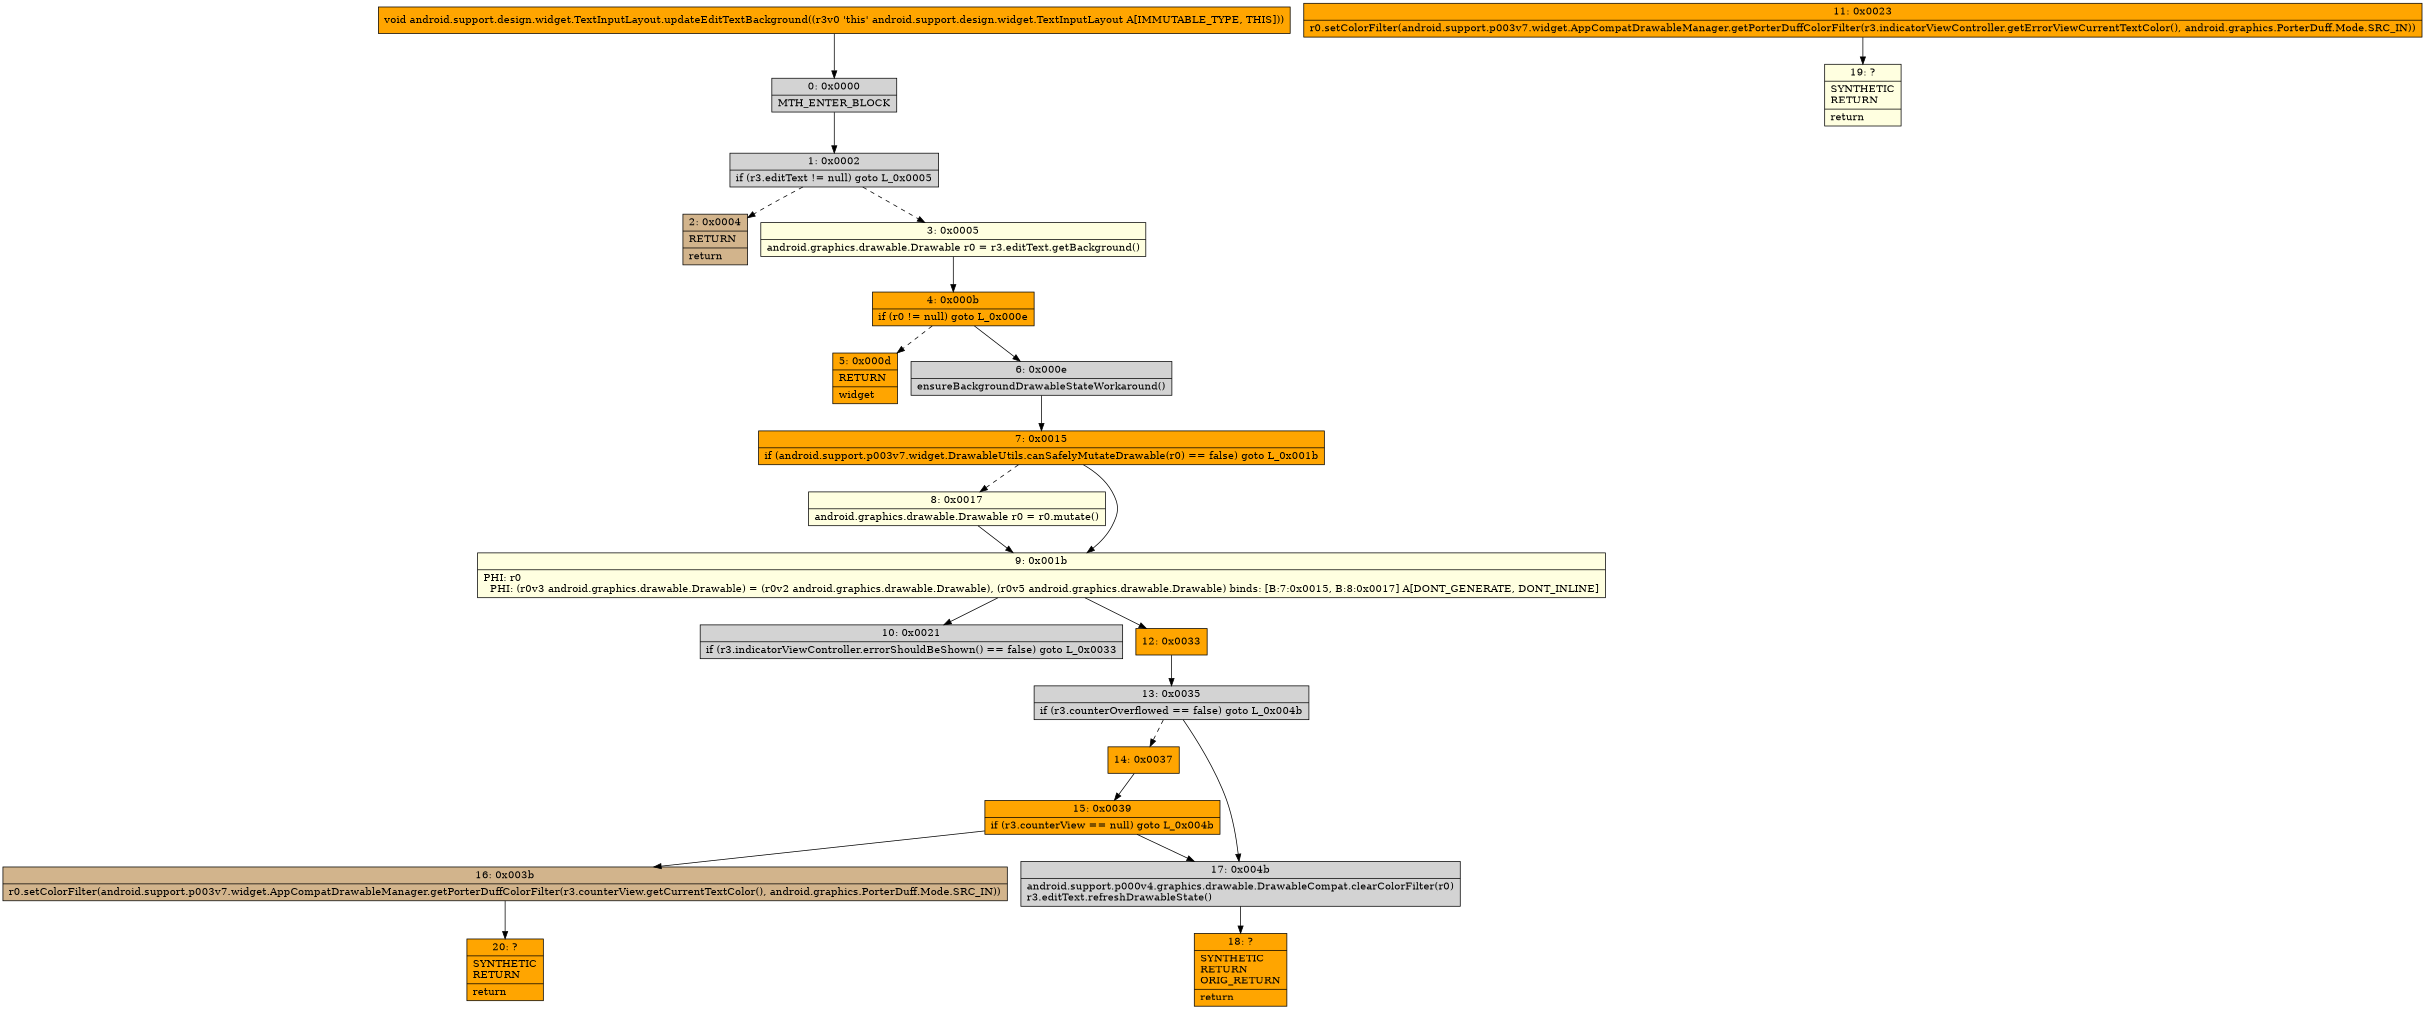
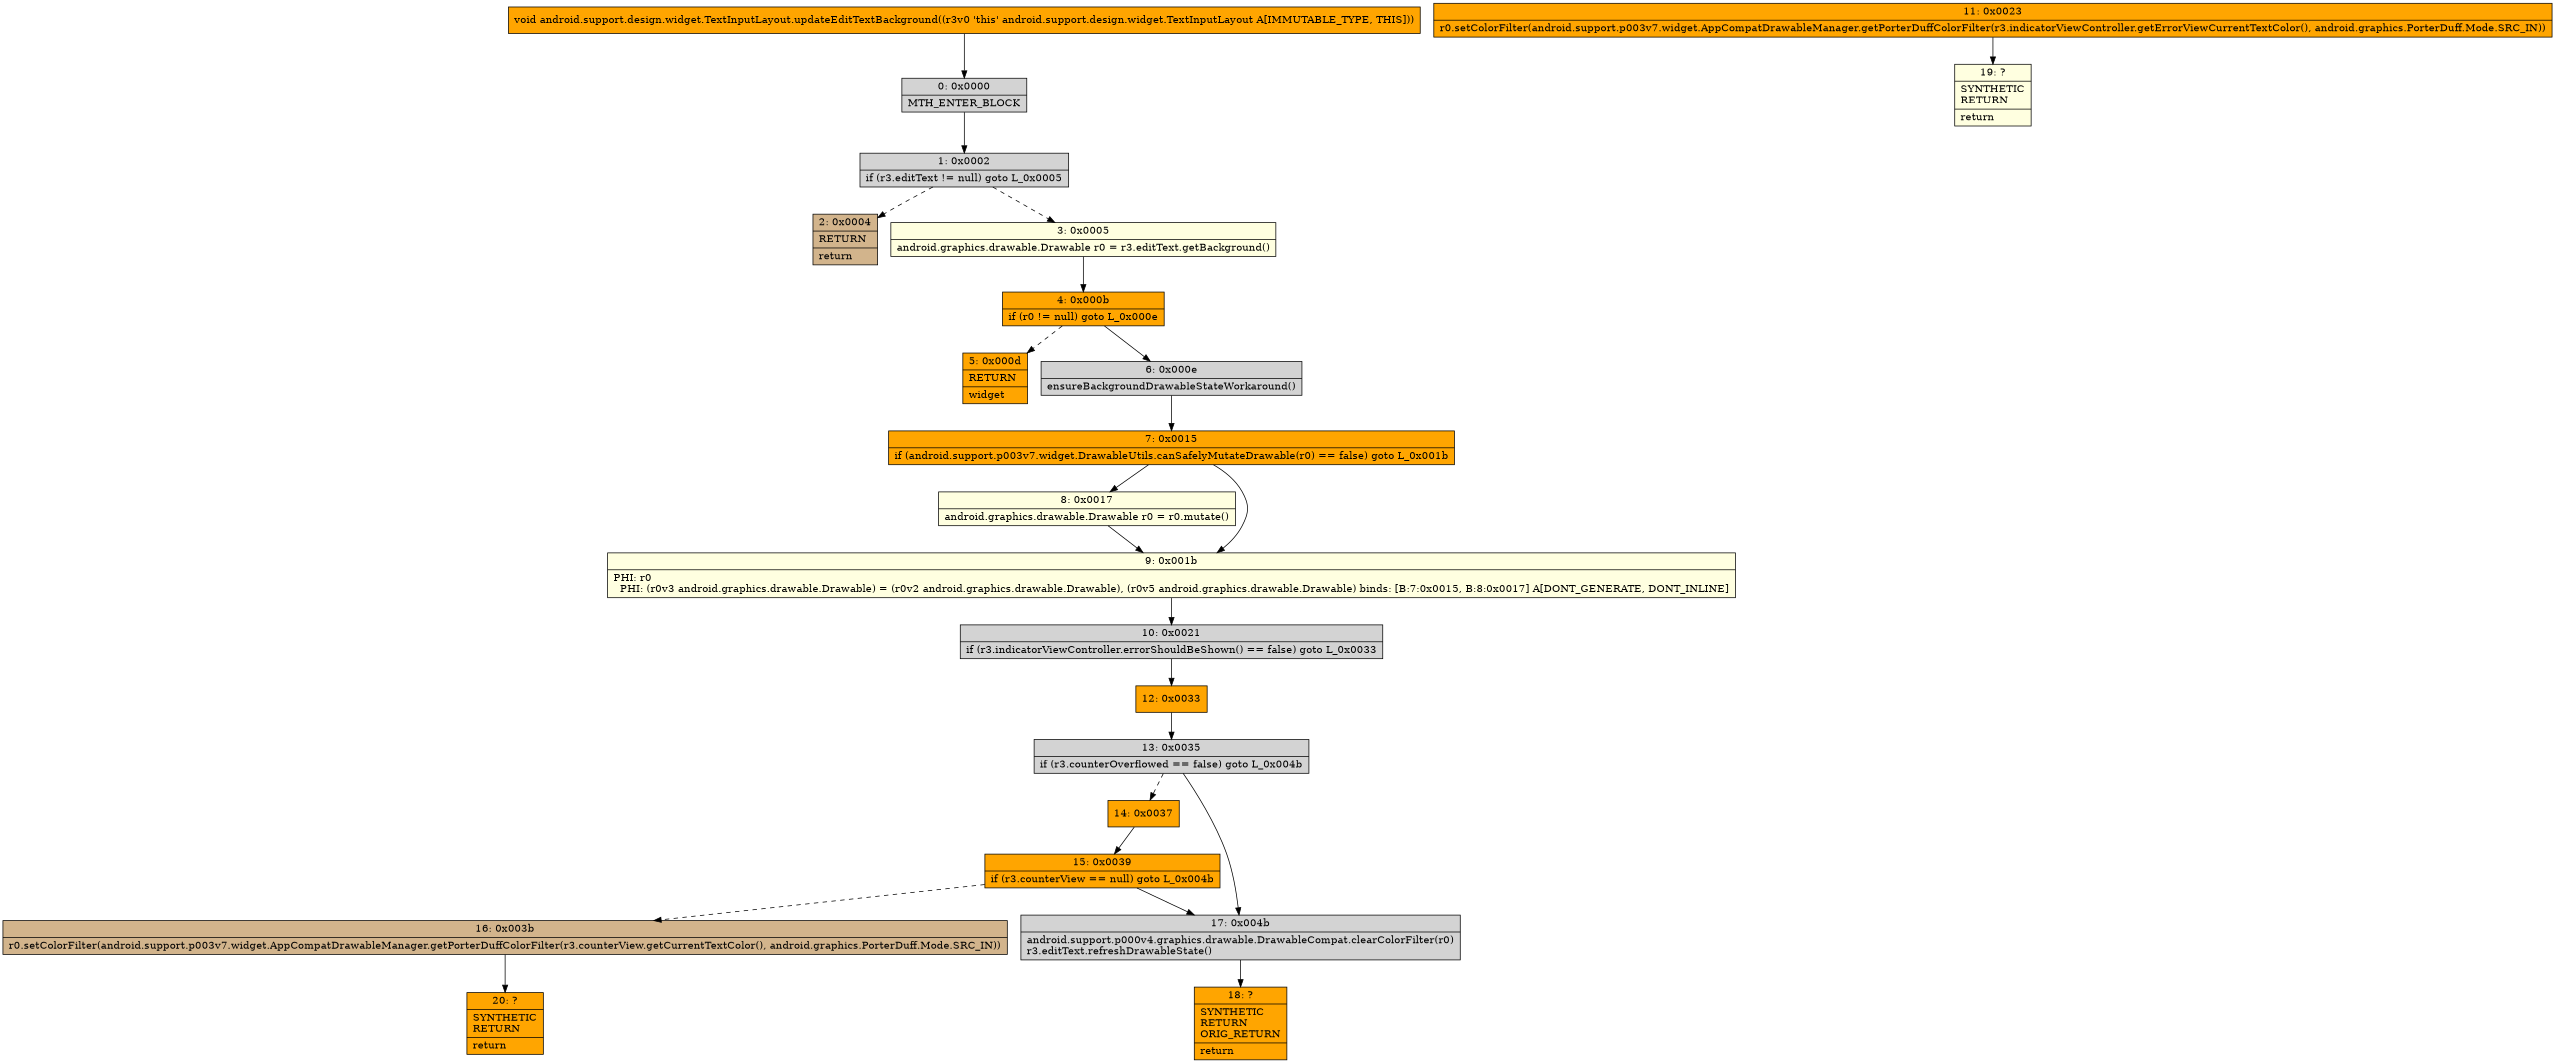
  digraph {
    node [fillcolor=orange shape=record style=filled]
    n1 [fillcolor=lightgrey label="{0\:\ 0x0000|MTH_ENTER_BLOCK\l}"]
    n2 [fillcolor=lightgrey label="{1\:\ 0x0002|if (r3.editText != null) goto L_0x0005\l}"]
    n3 [fillcolor=tan label="{2\:\ 0x0004|RETURN\l|return\l}"]
    n4 [fillcolor=lightyellow label="{3\:\ 0x0005|android.graphics.drawable.Drawable r0 = r3.editText.getBackground()\l}"]
    n5 [label="{4\:\ 0x000b|if (r0 != null) goto L_0x000e\l}"]
    n6 [label="{5\:\ 0x000d|RETURN\l|widget\l}"]
    n7 [fillcolor=lightgrey label="{6\:\ 0x000e|ensureBackgroundDrawableStateWorkaround()\l}"]
    n8 [label="{7\:\ 0x0015|if (android.support.p003v7.widget.DrawableUtils.canSafelyMutateDrawable(r0) == false) goto L_0x001b\l}"]
    n9 [fillcolor=lightyellow label="{8\:\ 0x0017|android.graphics.drawable.Drawable r0 = r0.mutate()\l}"]
    n10 [fillcolor=lightyellow label="{9\:\ 0x001b|PHI: r0 \l  PHI: (r0v3 android.graphics.drawable.Drawable) = (r0v2 android.graphics.drawable.Drawable), (r0v5 android.graphics.drawable.Drawable) binds: [B:7:0x0015, B:8:0x0017] A[DONT_GENERATE, DONT_INLINE]\l}"]
    n11 [fillcolor=lightgrey label="{10\:\ 0x0021|if (r3.indicatorViewController.errorShouldBeShown() == false) goto L_0x0033\l}"]
    n12 [label="{12\:\ 0x0033}"]
    n13 [label="{11\:\ 0x0023|r0.setColorFilter(android.support.p003v7.widget.AppCompatDrawableManager.getPorterDuffColorFilter(r3.indicatorViewController.getErrorViewCurrentTextColor(), android.graphics.PorterDuff.Mode.SRC_IN))\l}"]
    n14 [fillcolor=lightyellow label="{19\:\ ?|SYNTHETIC\lRETURN\l|return\l}"]
    n15 [fillcolor=lightgrey label="{13\:\ 0x0035|if (r3.counterOverflowed == false) goto L_0x004b\l}"]
    n16 [label="{14\:\ 0x0037}"]
    n17 [fillcolor=lightgrey label="{17\:\ 0x004b|android.support.p000v4.graphics.drawable.DrawableCompat.clearColorFilter(r0)\lr3.editText.refreshDrawableState()\l}"]
    n18 [label="{15\:\ 0x0039|if (r3.counterView == null) goto L_0x004b\l}"]
    n19 [label="{18\:\ ?|SYNTHETIC\lRETURN\lORIG_RETURN\l|return\l}"]
    n20 [fillcolor=tan label="{16\:\ 0x003b|r0.setColorFilter(android.support.p003v7.widget.AppCompatDrawableManager.getPorterDuffColorFilter(r3.counterView.getCurrentTextColor(), android.graphics.PorterDuff.Mode.SRC_IN))\l}"]
    n21 [label="{20\:\ ?|SYNTHETIC\lRETURN\l|return\l}"]
    n22 [label="{void android.support.design.widget.TextInputLayout.updateEditTextBackground((r3v0 'this' android.support.design.widget.TextInputLayout A[IMMUTABLE_TYPE, THIS])) }"]
    n1 -> n2
    n2 -> n3 [style=dashed]
    n2 -> n4 [style=dashed]
    n4 -> n5
    n5 -> n6 [style=dashed]
    n5 -> n7
    n7 -> n8
-   n8 -> n9 [style=dashed]
+   n8 -> n9 [style=solid]
    n8 -> n10
    n9 -> n10
    n10 -> n11
-   n10 -> n12
+   n11 -> n12
    n12 -> n15
    n13 -> n14
    n15 -> n16 [style=dashed]
    n15 -> n17
    n16 -> n18
    n17 -> n19
    n18 -> n17
-   n18 -> n20 [style=solid]
+   n18 -> n20 [style=dashed]
    n20 -> n21
    n22 -> n1
  }
